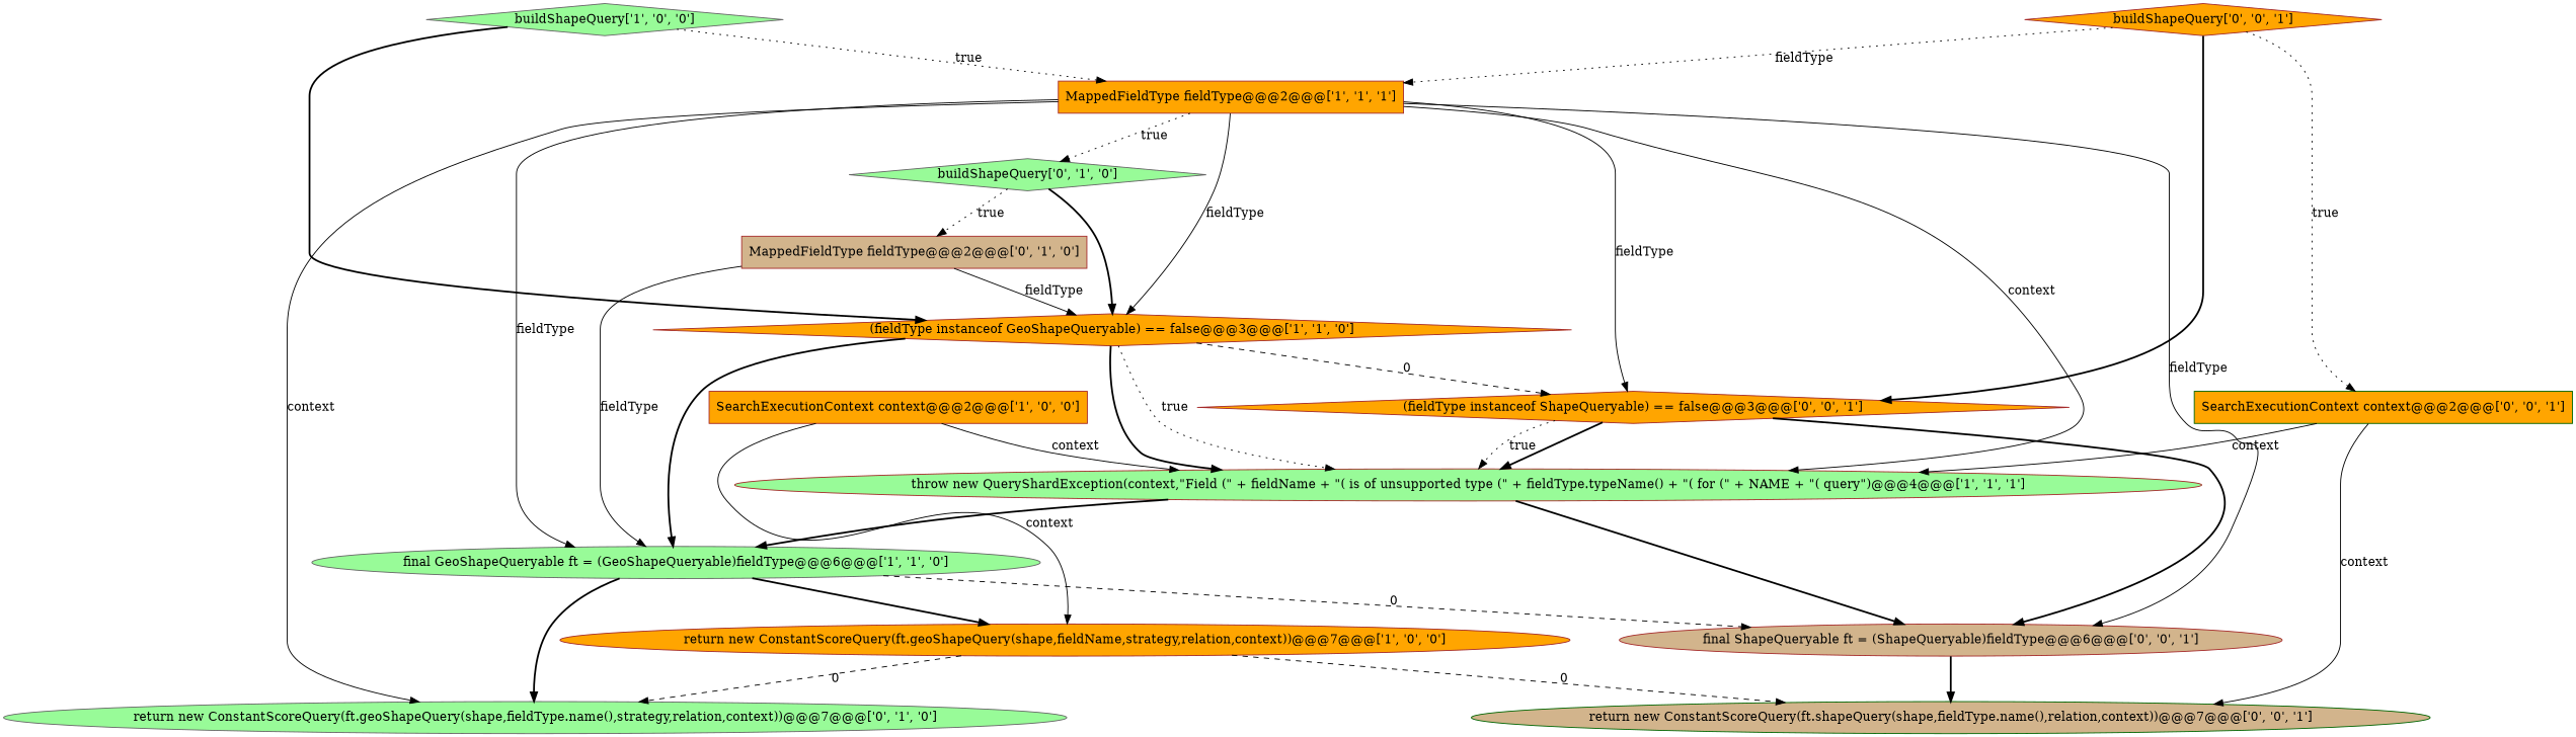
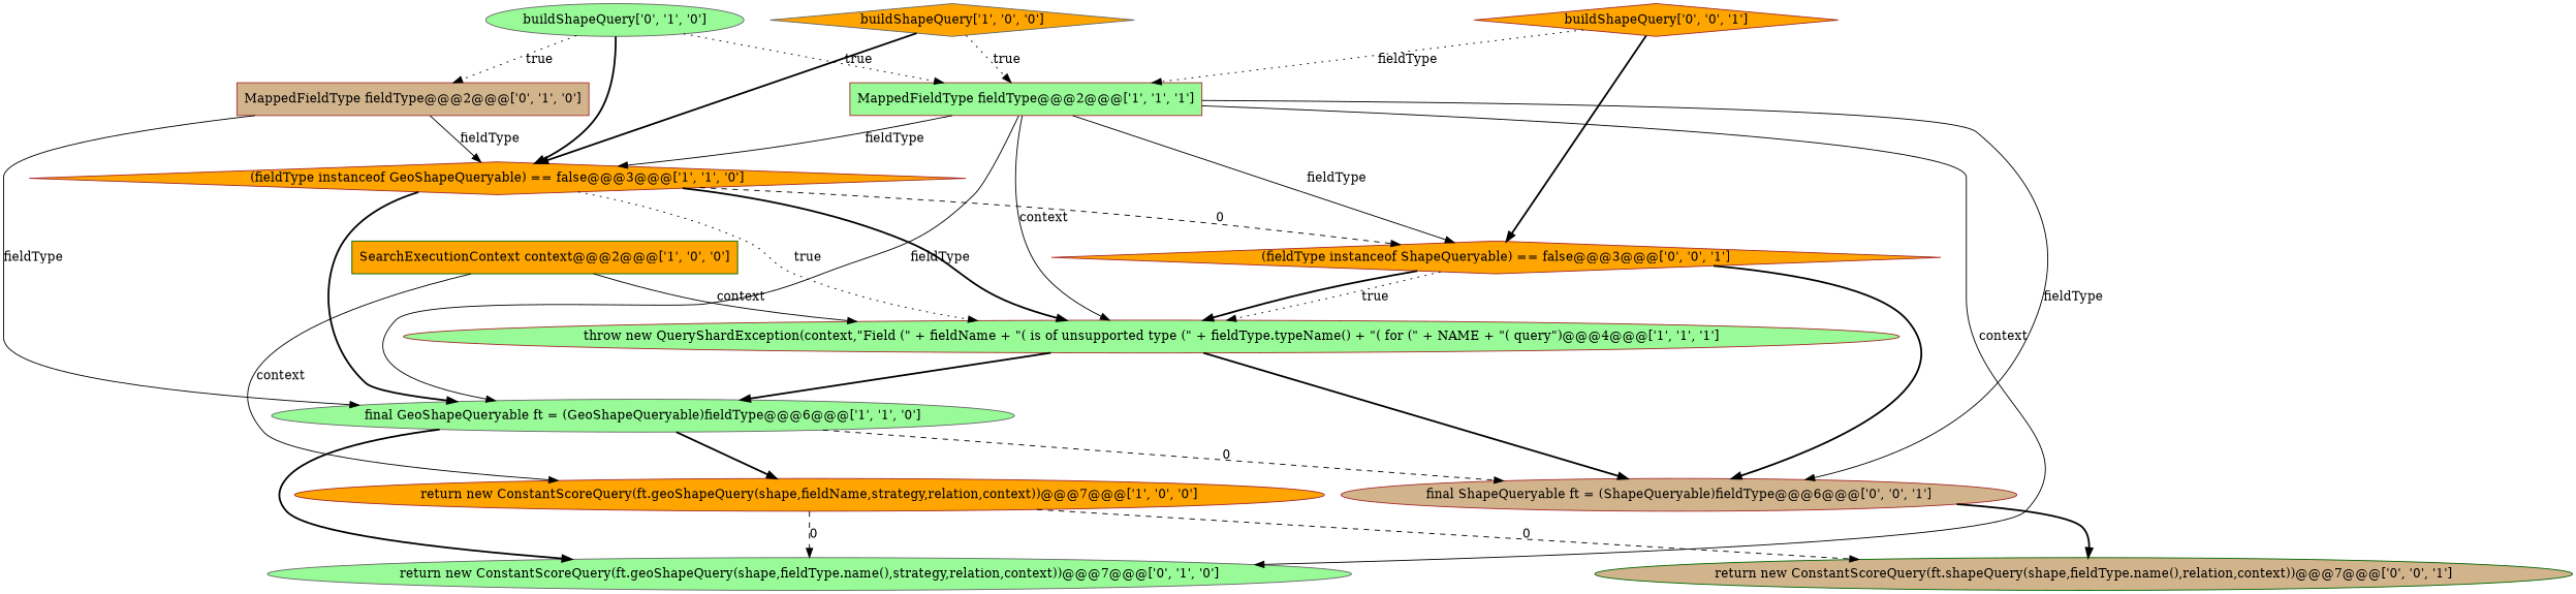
  digraph {
    node [color=brown fillcolor=orange shape=ellipse style=filled]
    edge [style=bold]
-   n1 [color=gray40 fillcolor=palegreen label="buildShapeQuery['1', '0', '0']" shape=diamond]
+   n1 [color=gray40 label="buildShapeQuery['1', '0', '0']" shape=diamond]
    n2 [label="(fieldType instanceof GeoShapeQueryable) == false@@@3@@@['1', '1', '0']" shape=diamond]
-   n3 [label="MappedFieldType fieldType@@@2@@@['1', '1', '1']" shape=box]
+   n3 [fillcolor=palegreen label="MappedFieldType fieldType@@@2@@@['1', '1', '1']" shape=box]
    n4 [color=gray40 fillcolor=palegreen label="final GeoShapeQueryable ft = (GeoShapeQueryable)fieldType@@@6@@@['1', '1', '0']"]
    n5 [label="(fieldType instanceof ShapeQueryable) == false@@@3@@@['0', '0', '1']" shape=diamond]
    n6 [fillcolor=palegreen label="throw new QueryShardException(context,\"Field (\" + fieldName + \"( is of unsupported type (\" + fieldType.typeName() + \"( for (\" + NAME + \"( query\")@@@4@@@['1', '1', '1']"]
-   n7 [label="SearchExecutionContext context@@@2@@@['1', '0', '0']" shape=box]
+   n7 [color=darkgreen label="SearchExecutionContext context@@@2@@@['1', '0', '0']" shape=box]
    n8 [label="return new ConstantScoreQuery(ft.geoShapeQuery(shape,fieldName,strategy,relation,context))@@@7@@@['1', '0', '0']"]
    n9 [fillcolor=tan label="final ShapeQueryable ft = (ShapeQueryable)fieldType@@@6@@@['0', '0', '1']"]
    n10 [color=gray40 fillcolor=palegreen label="return new ConstantScoreQuery(ft.geoShapeQuery(shape,fieldType.name(),strategy,relation,context))@@@7@@@['0', '1', '0']"]
-   n11 [color=gray40 fillcolor=palegreen label="buildShapeQuery['0', '1', '0']" shape=diamond]
+   n11 [color=gray40 fillcolor=palegreen label="buildShapeQuery['0', '1', '0']"]
    n12 [fillcolor=tan label="MappedFieldType fieldType@@@2@@@['0', '1', '0']" shape=box]
    n13 [color=darkgreen fillcolor=tan label="return new ConstantScoreQuery(ft.shapeQuery(shape,fieldType.name(),relation,context))@@@7@@@['0', '0', '1']"]
-   n14 [color=darkgreen label="SearchExecutionContext context@@@2@@@['0', '0', '1']" shape=box]
    n15 [label="buildShapeQuery['0', '0', '1']" shape=diamond]
    n1 -> n2
    n1 -> n3 [label=true style=dotted]
    n2 -> n4
    n2 -> n5 [label=0 style=dashed]
    n2 -> n6
    n2 -> n6 [label=true style=dotted]
    n3 -> n2 [label=fieldType style=solid]
    n3 -> n4 [label=fieldType style=solid]
    n3 -> n5 [label=fieldType style=solid]
    n3 -> n6 [label=context style=solid]
    n3 -> n9 [label=fieldType style=solid]
    n3 -> n10 [label=context style=solid]
    n4 -> n8
    n4 -> n9 [label=0 style=dashed]
    n4 -> n10
    n5 -> n6
    n5 -> n6 [label=true style=dotted]
    n5 -> n9
    n6 -> n4
    n6 -> n9
    n7 -> n6 [label=context style=solid]
    n7 -> n8 [label=context style=solid]
    n8 -> n10 [label=0 style=dashed]
    n8 -> n13 [label=0 style=dashed]
    n9 -> n13
    n11 -> n2
-   n3 -> n11 [label=true style=dotted]
+   n11 -> n3 [label=true style=dotted]
    n11 -> n12 [label=true style=dotted]
    n12 -> n2 [label=fieldType style=solid]
    n12 -> n4 [label=fieldType style=solid]
-   n14 -> n6 [label=context style=solid]
-   n14 -> n13 [label=context style=solid]
    n15 -> n3 [label=fieldType style=dotted]
    n15 -> n5
-   n15 -> n14 [label=true style=dotted]
  }
